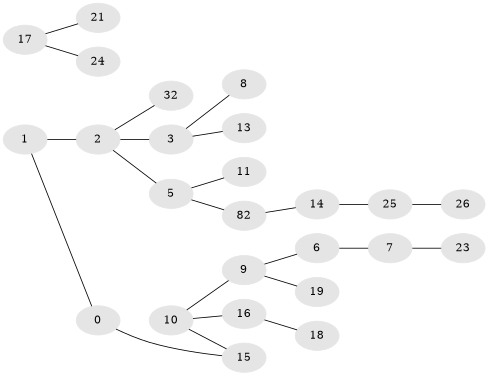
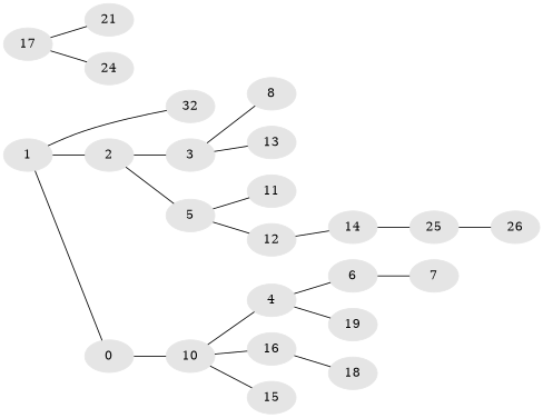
  graph {
    rankdir=LR
    node [color=gray90 style=filled]
    edge [weight=1.0]
    1
    2
    n3 [label=0]
    n4 [label=32]
    3
    5
    10
    17
    21
    24
    8
    13
-   4 [label=9]
+   4
    6
    19
    11
-   12 [label=82]
+   12
    7
    14
-   23
    15
    16
    18
    25
    26
    1 -- 2
    1 -- n3
-   2 -- n4
+   1 -- n4
    2 -- 3
    2 -- 5
-   n3 -- 15
+   n3 -- 10
    3 -- 8
    3 -- 13
    5 -- 11
    5 -- 12 [weight=2.0]
    10 -- 4
    10 -- 15 [weight=3.0]
    10 -- 16
    17 -- 21
    17 -- 24
    4 -- 6
    4 -- 19
    6 -- 7
    12 -- 14
-   7 -- 23
    14 -- 25
    16 -- 18
    25 -- 26
  }
